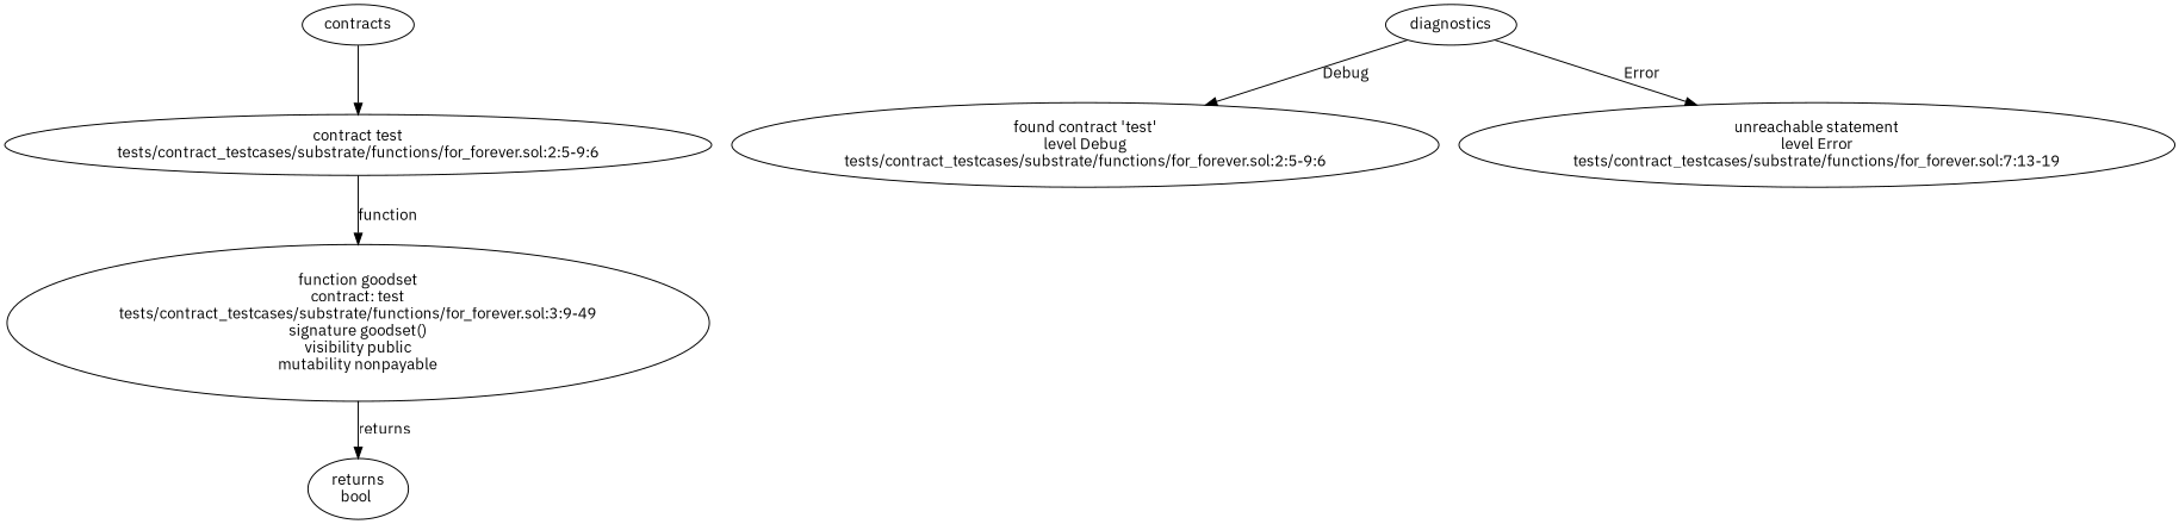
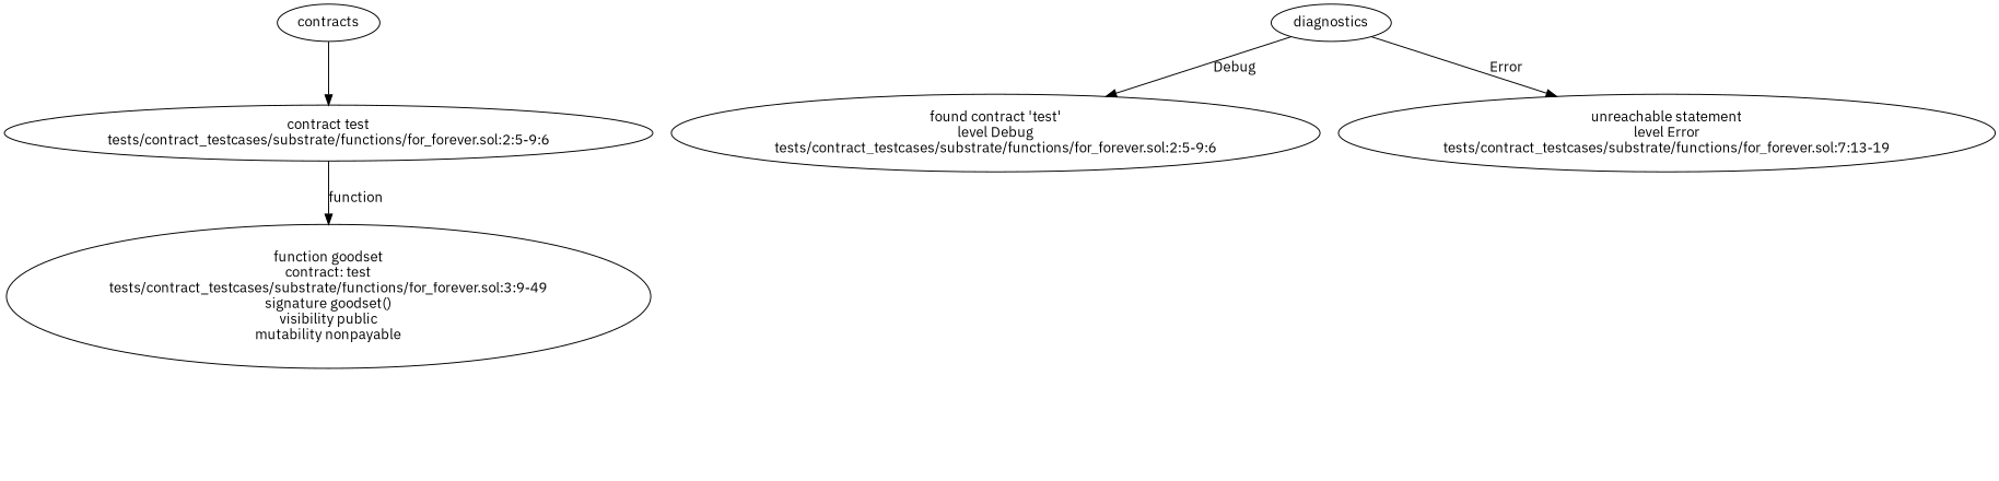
  strict digraph {
    fontname="IBM Plex Sans"
    node [fontname="IBM Plex Sans"]
    edge [fontname="IBM Plex Sans"]
    n1 [label="contract test\ntests/contract_testcases/substrate/functions/for_forever.sol:2:5-9:6"]
    n2 [label="function goodset\ncontract: test\ntests/contract_testcases/substrate/functions/for_forever.sol:3:9-49\nsignature goodset()\nvisibility public\nmutability nonpayable"]
-   n3 [label="returns\nbool "]
    n4 [label="found contract 'test'\nlevel Debug\ntests/contract_testcases/substrate/functions/for_forever.sol:2:5-9:6"]
    n5 [label="unreachable statement\nlevel Error\ntests/contract_testcases/substrate/functions/for_forever.sol:7:13-19"]
    contracts
    diagnostics
    n1 -> n2 [label=function]
-   n2 -> n3 [label=returns]
    contracts -> n1
    diagnostics -> n4 [label=Debug]
    diagnostics -> n5 [label=Error]
  }
